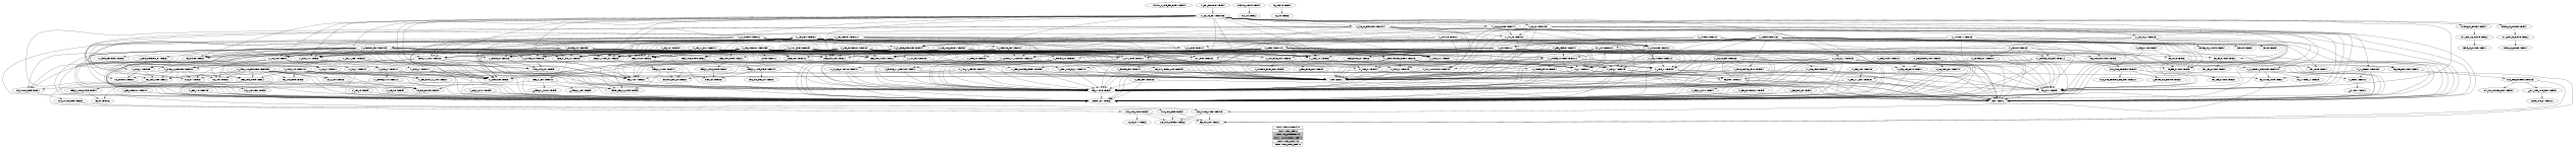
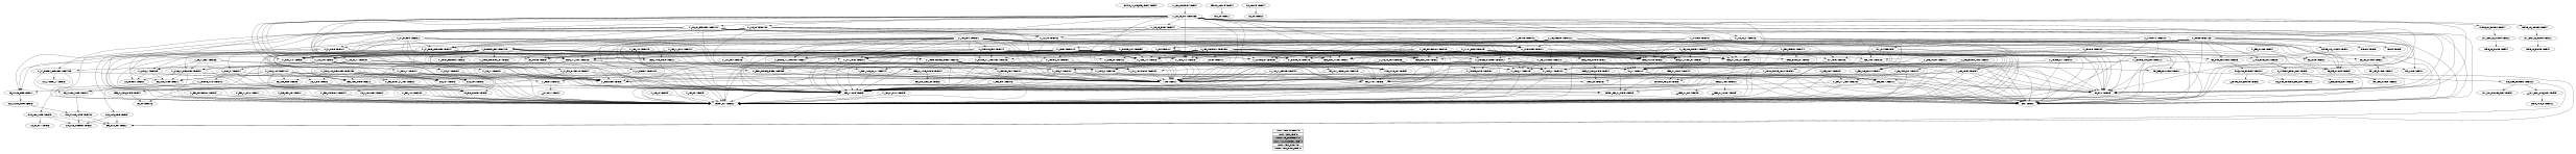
  digraph {
    fontname=Lato
    label=<<table border="0" cellborder="1"> <tr><td>STATS - total functions: 0</td></tr> <tr><td>STATS - total_LOC: 0</td></tr> <tr><td bgcolor="gray">STATS - no_annotation: -1</td></tr> <tr><td bgcolor="gray">STATS - no_annotation_LOC: -1</td></tr> <tr><td>STATS - kern_funcs: 75</td></tr> <tr><td>STATS - kern_funcs_LOC: -1</td></tr> </table>>
    node [fontname=Lato]
    edge [fontname=Lato]
    n1 [label="Nonstub_sk_buff_get_length (LOC=2)"]
    n2 [label="__fswab16 (LOC=6)"]
    n3 [label="__netif_tx_lock (LOC=5)"]
    n4 [label="__netif_tx_unlock (LOC=5)"]
    n5 [label="__raw_local_save_flags (LOC=3)"]
    n6 [label="native_save_fl (LOC=11)"]
    n7 [label="cleanup_module (LOC=1)"]
    n8 [label="exit_nic (LOC=4)"]
    n9 [label="clear_bit (LOC=13)"]
    n10 [label="constant_test_bit (LOC=3)"]
    n11 [label="dev_get_drvdata (LOC=3)"]
    n12 [label="dev_name (LOC=4)"]
    n13 [label="dev_set_drvdata (LOC=4)"]
    n14 [label="device_init_wakeup (LOC=4)"]
    n15 [label="disable_irq_lockdep (LOC=7)"]
    n16 [label="raw_local_irq_disable (LOC=4)"]
    n17 [label="native_irq_disable (LOC=4)"]
    n18 [label="dma_alloc_coherent (LOC=24)"]
    n19 [label="dma_alloc_coherent_gfp_flags (LOC=11)"]
    n20 [label="get_dma_ops (LOC=6)"]
    n21 [label="is_device_dma_capable (LOC=3)"]
    n22 [label="dma_free_coherent (LOC=13)"]
    n23 [label="raw_irqs_disabled_flags (LOC=3)"]
    n24 [label="dma_high (LOC=3)"]
    n25 [label="dma_low (LOC=3)"]
    n26 [label="dma_map_page (LOC=8)"]
    n27 [label="valid_dma_direction (LOC=3)"]
    n28 [label="dma_map_single (LOC=8)"]
    n29 [label="virt_to_phys (LOC=3)"]
    n30 [label="dma_unmap_page (LOC=5)"]
    n31 [label="dma_unmap_single (LOC=10)"]
    n32 [label="enable_irq_lockdep (LOC=7)"]
    n33 [label="raw_local_irq_enable (LOC=4)"]
    n34 [label="native_irq_enable (LOC=4)"]
    n35 [label="free_rings (LOC=18)"]
    n36 [label="get_nvpriv (LOC=3)"]
    n37 [label="nv_optimized (LOC=5)"]
    n38 [label="pci_free_consistent (LOC=6)"]
    n39 [label="netdev_priv (LOC=3)"]
    n40 [label="get_hwbase (LOC=3)"]
    n41 [label="init_module (LOC=1)"]
    n42 [label="init_nic (LOC=3)"]
    n43 [label="ioremap (LOC=3)"]
    n44 [label="is_multicast_ether_addr (LOC=3)"]
    n45 [label="is_valid_ether_addr (LOC=5)"]
    n46 [label="is_zero_ether_addr (LOC=3)"]
    n47 [label="kcalloc (LOC=5)"]
    n48 [label="kmalloc (LOC=16)"]
    n49 [label="mii_rw (LOC=42)"]
    n50 [label="readl (LOC=1)"]
    n51 [label="reg_delay (LOC=16)"]
    n52 [label="writel (LOC=1)"]
    n53 [label="pci_push (LOC=5)"]
    n54 [label="netdev_get_tx_queue (LOC=5)"]
    n55 [label="netif_addr_lock (LOC=4)"]
    n56 [label="netif_addr_unlock (LOC=4)"]
    n57 [label="netif_carrier_ok (LOC=3)"]
    n58 [label="netif_running (LOC=3)"]
    n59 [label="netif_start_queue (LOC=4)"]
    n60 [label="netif_tx_start_queue (LOC=4)"]
    n61 [label="netif_stop_queue (LOC=4)"]
    n62 [label="netif_tx_stop_queue (LOC=4)"]
    n63 [label="set_bit (LOC=13)"]
    n64 [label="netif_tx_lock (LOC=21)"]
    n65 [label="netif_tx_lock_bh (LOC=5)"]
    n66 [label="netif_tx_unlock (LOC=17)"]
    n67 [label="netif_tx_unlock_bh (LOC=5)"]
    n68 [label="netif_tx_wake_queue (LOC=11)"]
    n69 [label="test_and_clear_bit (LOC=9)"]
    n70 [label="netif_wake_queue (LOC=4)"]
    n71 [label="nv_alloc_rx (LOC=30)"]
    n72 [label="pci_map_single (LOC=4)"]
    n73 [label="skb_tailroom (LOC=3)"]
    n74 [label="skb_is_nonlinear (LOC=3)"]
    n75 [label="nv_alloc_rx_optimized (LOC=31)"]
    n76 [label="nv_change_mtu (LOC=58)"]
    n77 [label="nv_disable_irq (LOC=15)"]
    n78 [label="nv_drain_rxtx (LOC=5)"]
    n79 [label="nv_enable_irq (LOC=15)"]
    n80 [label="nv_init_ring (LOC=8)"]
    n81 [label="nv_start_rxtx (LOC=5)"]
    n82 [label="nv_stop_rxtx (LOC=5)"]
    n83 [label="nv_txrx_reset (LOC=12)"]
    n84 [label="set_bufsize (LOC=9)"]
    n85 [label="setup_hw_rings (LOC=23)"]
    n86 [label="using_multi_irqs (LOC=5)"]
    n87 [label="nv_drain_rx (LOC=26)"]
    n88 [label="nv_drain_tx (LOC=26)"]
    n89 [label="nv_init_rx (LOC=28)"]
    n90 [label="nv_init_tx (LOC=34)"]
    n91 [label="nv_start_rx (LOC=23)"]
    n92 [label="nv_start_tx (LOC=13)"]
    n93 [label="nv_stop_rx (LOC=20)"]
    n94 [label="nv_stop_tx (LOC=21)"]
    n95 [label="nv_flip (LOC=46)"]
    n96 [label="nv_disable_hw_interrupts (LOC=13)"]
    n97 [label="nv_free_irq (LOC=19)"]
    n98 [label="nv_copy_mac_to_hw (LOC=12)"]
    n99 [label="nv_descr_getlength (LOC=3)"]
    n100 [label="nv_descr_getlength_ex (LOC=3)"]
    n101 [label="nv_do_nic_poll (LOC=100)"]
    n102 [label="nv_nic_irq (LOC=110)"]
    n103 [label="nv_nic_irq_optimized (LOC=111)"]
    n104 [label="nv_nic_irq_other (LOC=71)"]
    n105 [label="nv_nic_irq_rx (LOC=45)"]
    n106 [label="nv_nic_irq_tx (LOC=45)"]
    n107 [label="nv_link_irq (LOC=13)"]
    n108 [label="nv_linkchange (LOC=16)"]
    n109 [label="nv_msi_workaround (LOC=13)"]
    n110 [label="nv_rx_process (LOC=131)"]
    n111 [label="nv_tx_done (LOC=62)"]
    n112 [label="nv_rx_process_optimized (LOC=113)"]
    n113 [label="nv_tx_done_optimized (LOC=47)"]
    n114 [label="nv_do_rx_refill (LOC=33)"]
    n115 [label="nv_do_stats_poll (LOC=11)"]
    n116 [label="nv_get_hw_stats (LOC=60)"]
    n117 [label="pci_unmap_single (LOC=6)"]
    n118 [label="skb_end_pointer (LOC=3)"]
    n119 [label="nv_release_txskb (LOC=11)"]
    n120 [label="pci_unmap_page (LOC=6)"]
    n121 [label="nv_enable_hw_interrupts (LOC=6)"]
    n122 [label="nv_gear_backoff_reseed (LOC=59)"]
    n123 [label="nv_get_drvinfo (LOC=7)"]
    n124 [label="pci_name (LOC=3)"]
    n125 [label="nv_get_empty_tx_slots (LOC=3)"]
    n126 [label="nv_get_ethtool_stats (LOC=9)"]
    n127 [label="nv_get_sset_count (LOC=6)"]
    n128 [label="nv_get_pauseparam (LOC=8)"]
    n129 [label="nv_get_regs (LOC=13)"]
    n130 [label="nv_get_regs_len (LOC=4)"]
    n131 [label="nv_get_ringparam (LOC=14)"]
    n132 [label="nv_get_rx_csum (LOC=4)"]
    n133 [label="nv_get_settings (LOC=72)"]
    n134 [label="nv_update_linkspeed (LOC=224)"]
    n135 [label="nv_update_pause (LOC=36)"]
    n136 [label="nv_get_stats (LOC=19)"]
    n137 [label="nv_get_strings (LOC=11)"]
    n138 [label="nv_get_wol (LOC=10)"]
    n139 [label="nv_getlen (LOC=21)"]
    n140 [label="nv_interrupt_test (LOC=61)"]
    n141 [label="nv_request_irq (LOC=98)"]
    n142 [label="set_msix_vector_map (LOC=25)"]
    n143 [label="nv_legacybackoff_reseed (LOC=23)"]
    n144 [label="nv_link_test (LOC=10)"]
    n145 [label="nv_loopback_test (LOC=128)"]
    n146 [label="nv_mac_reset (LOC=31)"]
    n147 [label="nv_mgmt_acquire_sema (LOC=31)"]
    n148 [label="vlan_hwaccel_rx (LOC=5)"]
    n149 [label="nv_tx_flip_ownership (LOC=17)"]
    n150 [label="nv_nic_irq_test (LOC=30)"]
    n151 [label="nv_nway_reset (LOC=45)"]
    n152 [label="phy_reset (LOC=23)"]
    n153 [label="nv_open (LOC=168)"]
    n154 [label="nv_poll_controller (LOC=4)"]
    n155 [label="nv_probe (LOC=445)"]
    n156 [label="pci_alloc_consistent (LOC=5)"]
    n157 [label="pci_set_drvdata (LOC=4)"]
    n158 [label="phy_init (LOC=328)"]
    n159 [label="nv_register_test (LOC=26)"]
    n160 [label="nv_remove (LOC=19)"]
    n161 [label="nv_restore_mac_addr (LOC=14)"]
    n162 [label="nv_restore_phy (LOC=21)"]
    n163 [label="pci_get_drvdata (LOC=3)"]
    n164 [label="nv_resume (LOC=22)"]
    n165 [label="nv_set_multicast (LOC=61)"]
    n166 [label="nv_self_test (LOC=82)"]
    n167 [label="nv_set_mac_address (LOC=31)"]
    n168 [label="nv_set_pauseparam (LOC=69)"]
    n169 [label="nv_set_ringparam (LOC=109)"]
    n170 [label="nv_set_rx_csum (LOC=26)"]
    n171 [label="nv_set_settings (LOC=166)"]
    n172 [label="nv_set_sg (LOC=5)"]
    n173 [label="nv_set_tso (LOC=5)"]
    n174 [label="nv_set_tx_csum (LOC=5)"]
    n175 [label="nv_set_wol (LOC=18)"]
    n176 [label="nv_shutdown (LOC=28)"]
    n177 [label="nv_start_xmit (LOC=116)"]
    n178 [label="pci_map_page (LOC=5)"]
    n179 [label="skb_is_gso (LOC=3)"]
    n180 [label="nv_start_xmit_optimized (LOC=150)"]
    n181 [label="nv_suspend (LOC=22)"]
    n182 [label="nv_tx_timeout (LOC=84)"]
    n183 [label="nv_vlan_rx_register (LOC=22)"]
    n5 -> n6
    n7 -> n8
    n15 -> n16
    n16 -> n17
    n18 -> n19
    n18 -> n20
    n18 -> n21
    n22 -> n5
    n22 -> n20
    n22 -> n23
    n26 -> n20
    n26 -> n27
    n28 -> n20
    n28 -> n27
    n28 -> n29
    n30 -> n31
    n31 -> n20
    n31 -> n27
    n32 -> n33
    n33 -> n34
    n35 -> n36
    n35 -> n37
    n35 -> n38
    n36 -> n39
    n38 -> n22
    n40 -> n39
    n41 -> n42
    n45 -> n44
-   n45 -> n46
+   n44 -> n46
    n49 -> n40
    n49 -> n50
    n49 -> n51
    n49 -> n52
    n51 -> n40
    n51 -> n50
    n51 -> n53
    n53 -> n50
    n57 -> n10
    n58 -> n10
    n59 -> n54
    n59 -> n60
    n60 -> n9
    n61 -> n54
    n61 -> n62
    n62 -> n63
    n64 -> n3
    n64 -> n4
    n64 -> n54
    n64 -> n63
    n65 -> n64
    n66 -> n9
    n66 -> n10
    n66 -> n54
    n67 -> n66
    n68 -> n9
    n68 -> n69
    n70 -> n54
    n70 -> n68
    n71 -> n39
    n71 -> n72
    n71 -> n73
    n72 -> n28
    n73 -> n74
    n75 -> n24
    n75 -> n25
    n75 -> n39
    n75 -> n72
    n75 -> n73
    n76 -> n39
    n76 -> n40
    n76 -> n52
    n76 -> n53
    n76 -> n55
    n76 -> n56
    n76 -> n58
    n76 -> n65
    n76 -> n67
    n76 -> n77
    n76 -> n78
    n76 -> n79
    n76 -> n80
    n76 -> n81
    n76 -> n82
    n76 -> n83
    n76 -> n84
    n76 -> n85
    n77 -> n36
    n77 -> n86
    n78 -> n87
    n78 -> n88
    n79 -> n36
    n79 -> n86
    n80 -> n37
    n80 -> n39
    n80 -> n71
    n80 -> n75
    n80 -> n89
    n80 -> n90
    n81 -> n91
    n81 -> n92
    n82 -> n93
    n82 -> n94
    n83 -> n39
    n83 -> n40
    n83 -> n52
    n83 -> n53
    n84 -> n39
    n85 -> n24
    n85 -> n25
    n85 -> n36
    n85 -> n37
    n85 -> n40
    n85 -> n52
    n86 -> n36
    n87 -> n37
    n87 -> n39
    n87 -> n117
    n87 -> n118
    n88 -> n37
    n88 -> n39
    n88 -> n119
    n89 -> n37
    n89 -> n39
    n90 -> n37
    n90 -> n39
    n91 -> n39
    n91 -> n40
    n91 -> n50
    n91 -> n52
    n91 -> n53
    n92 -> n39
    n92 -> n40
    n92 -> n50
    n92 -> n52
    n92 -> n53
    n93 -> n39
    n93 -> n40
    n93 -> n50
    n93 -> n51
    n93 -> n52
    n94 -> n39
    n94 -> n40
    n94 -> n50
    n94 -> n51
    n94 -> n52
    n95 -> n39
    n95 -> n40
    n95 -> n49
    n95 -> n52
    n95 -> n53
    n95 -> n61
    n95 -> n78
    n95 -> n82
    n95 -> n83
    n95 -> n91
    n95 -> n96
    n95 -> n97
    n96 -> n36
    n96 -> n40
    n96 -> n52
    n97 -> n36
    n98 -> n40
    n98 -> n52
    n101 -> n15
    n101 -> n32
    n101 -> n37
    n101 -> n39
    n101 -> n40
    n101 -> n52
    n101 -> n53
    n101 -> n55
    n101 -> n56
    n101 -> n58
    n101 -> n65
    n101 -> n67
    n101 -> n78
    n101 -> n80
    n101 -> n81
    n101 -> n82
    n101 -> n83
    n101 -> n84
    n101 -> n85
    n101 -> n86
    n101 -> n102
    n101 -> n103
    n101 -> n104
    n101 -> n105
    n101 -> n106
    n102 -> n39
    n102 -> n40
    n102 -> n50
    n102 -> n52
    n102 -> n53
    n102 -> n71
    n102 -> n107
    n102 -> n108
    n102 -> n109
    n102 -> n110
    n102 -> n111
    n103 -> n39
    n103 -> n40
    n103 -> n50
    n103 -> n52
    n103 -> n53
    n103 -> n75
    n103 -> n107
    n103 -> n108
    n103 -> n109
    n103 -> n112
    n103 -> n113
    n104 -> n39
    n104 -> n40
    n104 -> n50
    n104 -> n52
    n104 -> n53
    n104 -> n107
    n104 -> n108
    n104 -> n113
    n105 -> n39
    n105 -> n40
    n105 -> n50
    n105 -> n52
    n105 -> n53
    n105 -> n75
    n105 -> n112
    n106 -> n39
    n106 -> n40
    n106 -> n50
    n106 -> n52
    n106 -> n53
    n106 -> n113
    n107 -> n40
    n107 -> n50
    n107 -> n52
    n107 -> n108
    n108 -> n57
    n108 -> n91
    n108 -> n93
    n108 -> n134
    n109 -> n52
    n110 -> n39
-   n110 -> n117
+   n119 -> n117
    n110 -> n139
    n111 -> n39
    n111 -> n70
    n111 -> n120
    n111 -> n143
    n112 -> n39
    n112 -> n117
    n112 -> n139
    n112 -> n148
    n113 -> n39
    n113 -> n70
    n113 -> n120
    n113 -> n122
    n113 -> n143
    n113 -> n149
    n114 -> n37
    n114 -> n39
    n114 -> n71
    n114 -> n75
    n114 -> n86
    n115 -> n39
    n115 -> n116
    n116 -> n39
    n116 -> n40
    n116 -> n50
    n117 -> n31
    n119 -> n39
    n119 -> n120
    n120 -> n30
    n121 -> n40
    n121 -> n52
    n122 -> n40
    n122 -> n52
    n123 -> n39
    n123 -> n124
    n124 -> n12
    n126 -> n39
    n126 -> n115
    n126 -> n127
    n127 -> n39
    n128 -> n39
    n129 -> n39
    n129 -> n40
    n129 -> n50
    n130 -> n39
    n131 -> n39
    n132 -> n39
    n133 -> n39
    n133 -> n49
    n133 -> n57
    n133 -> n58
    n133 -> n134
    n134 -> n39
    n134 -> n40
    n134 -> n49
    n134 -> n50
    n134 -> n52
    n134 -> n53
    n134 -> n91
    n134 -> n92
    n134 -> n93
    n134 -> n94
    n134 -> n135
    n135 -> n39
    n135 -> n40
    n135 -> n50
    n135 -> n52
    n136 -> n39
    n136 -> n116
    n137 -> n127
    n138 -> n39
    n139 -> n2
    n140 -> n39
    n140 -> n40
    n140 -> n50
    n140 -> n52
    n140 -> n58
    n140 -> n96
    n140 -> n97
    n140 -> n121
    n140 -> n141
    n141 -> n36
    n141 -> n37
    n141 -> n40
    n141 -> n52
    n141 -> n142
    n142 -> n40
    n142 -> n50
    n142 -> n52
    n143 -> n40
    n143 -> n50
    n143 -> n52
    n143 -> n91
    n143 -> n92
    n143 -> n93
    n143 -> n94
    n144 -> n39
    n144 -> n49
    n145 -> n24
    n145 -> n25
    n145 -> n37
    n145 -> n39
    n145 -> n40
    n145 -> n50
    n145 -> n52
    n145 -> n53
    n145 -> n58
    n145 -> n72
    n145 -> n73
    n145 -> n77
    n145 -> n78
    n145 -> n79
    n145 -> n80
    n145 -> n81
    n145 -> n82
    n145 -> n83
    n145 -> n84
    n145 -> n85
    n145 -> n99
    n145 -> n100
    n145 -> n118
    n145 -> n120
    n146 -> n39
    n146 -> n40
    n146 -> n50
    n146 -> n52
    n146 -> n53
    n147 -> n40
    n147 -> n50
    n147 -> n52
    n149 -> n39
    n149 -> n40
    n149 -> n52
    n150 -> n39
    n150 -> n40
    n150 -> n50
    n150 -> n52
    n150 -> n53
    n150 -> n109
    n151 -> n39
    n151 -> n49
    n151 -> n55
    n151 -> n56
    n151 -> n58
    n151 -> n65
    n151 -> n67
    n151 -> n77
    n151 -> n79
    n151 -> n81
    n151 -> n82
    n151 -> n152
    n152 -> n39
    n152 -> n49
    n153 -> n39
    n153 -> n40
    n153 -> n49
    n153 -> n50
    n153 -> n51
    n153 -> n52
    n153 -> n53
    n153 -> n59
    n153 -> n78
    n153 -> n80
    n153 -> n81
    n153 -> n83
    n153 -> n84
    n153 -> n85
    n153 -> n96
-   n153 -> n132
+   n153 -> n121
    n153 -> n122
    n153 -> n134
    n153 -> n141
    n153 -> n146
    n154 -> n101
    n155 -> n12
    n155 -> n14
    n155 -> n35
    n155 -> n37
    n155 -> n39
    n155 -> n40
    n155 -> n43
    n155 -> n45
    n155 -> n47
    n155 -> n49
    n155 -> n50
    n155 -> n52
    n155 -> n98
    n155 -> n147
    n155 -> n156
    n155 -> n157
    n155 -> n158
    n156 -> n18
    n157 -> n13
    n158 -> n36
    n158 -> n40
    n158 -> n49
    n158 -> n50
    n158 -> n52
    n158 -> n124
    n158 -> n152
    n159 -> n40
    n159 -> n50
    n159 -> n52
    n160 -> n35
    n160 -> n40
    n160 -> n157
    n160 -> n161
    n160 -> n162
    n160 -> n163
    n161 -> n39
    n161 -> n40
    n161 -> n50
    n161 -> n52
    n161 -> n163
    n162 -> n39
    n162 -> n49
    n163 -> n11
    n164 -> n39
    n164 -> n40
    n164 -> n52
    n164 -> n58
    n164 -> n153
    n164 -> n163
    n164 -> n165
    n165 -> n39
    n165 -> n40
    n165 -> n50
    n165 -> n52
    n165 -> n91
    n165 -> n93
    n166 -> n39
    n166 -> n40
    n166 -> n52
    n166 -> n53
    n166 -> n55
    n166 -> n56
    n166 -> n58
    n166 -> n59
    n166 -> n61
    n166 -> n65
    n166 -> n67
    n166 -> n78
    n166 -> n80
    n166 -> n81
    n166 -> n82
    n166 -> n83
    n166 -> n84
    n166 -> n85
    n166 -> n96
    n166 -> n121
    n166 -> n127
    n166 -> n140
    n166 -> n144
    n166 -> n145
    n166 -> n159
    n167 -> n39
    n167 -> n45
    n167 -> n55
    n167 -> n56
    n167 -> n58
    n167 -> n65
    n167 -> n67
    n167 -> n91
    n167 -> n93
    n167 -> n98
    n168 -> n39
    n168 -> n49
    n168 -> n55
    n168 -> n56
    n168 -> n58
    n168 -> n65
    n168 -> n67
    n168 -> n77
    n168 -> n79
    n168 -> n81
    n168 -> n82
    n168 -> n134
    n168 -> n135
    n169 -> n35
    n169 -> n37
    n169 -> n38
    n169 -> n39
    n169 -> n40
    n169 -> n48
    n169 -> n52
    n169 -> n53
    n169 -> n55
    n169 -> n56
    n169 -> n58
    n169 -> n65
    n169 -> n67
    n169 -> n77
    n169 -> n78
    n169 -> n79
    n169 -> n80
    n169 -> n81
    n169 -> n82
    n169 -> n83
    n169 -> n84
    n169 -> n85
    n169 -> n156
    n170 -> n39
    n170 -> n40
    n170 -> n52
    n170 -> n58
    n171 -> n39
    n171 -> n49
    n171 -> n55
    n171 -> n56
    n171 -> n58
    n171 -> n65
    n171 -> n67
    n171 -> n77
    n171 -> n79
    n171 -> n81
    n171 -> n82
    n171 -> n108
    n171 -> n152
    n172 -> n39
    n173 -> n39
    n174 -> n39
    n175 -> n39
    n175 -> n40
    n175 -> n52
    n175 -> n58
    n176 -> n39
    n176 -> n58
    n176 -> n95
    n176 -> n161
    n176 -> n163
    n177 -> n39
    n177 -> n40
    n177 -> n52
    n177 -> n61
    n177 -> n72
    n177 -> n118
    n177 -> n125
    n177 -> n178
    n177 -> n179
    n178 -> n26
    n179 -> n118
    n180 -> n24
    n180 -> n25
    n180 -> n39
    n180 -> n40
    n180 -> n52
    n180 -> n61
    n180 -> n72
    n180 -> n118
    n180 -> n125
    n180 -> n178
    n180 -> n179
    n181 -> n39
    n181 -> n40
    n181 -> n50
    n181 -> n58
    n181 -> n95
    n181 -> n163
    n182 -> n37
    n182 -> n39
    n182 -> n40
    n182 -> n70
    n182 -> n85
    n182 -> n88
    n182 -> n90
    n182 -> n92
    n182 -> n93
    n182 -> n94
    n182 -> n111
    n182 -> n113
    n183 -> n36
    n183 -> n40
    n183 -> n52
  }
